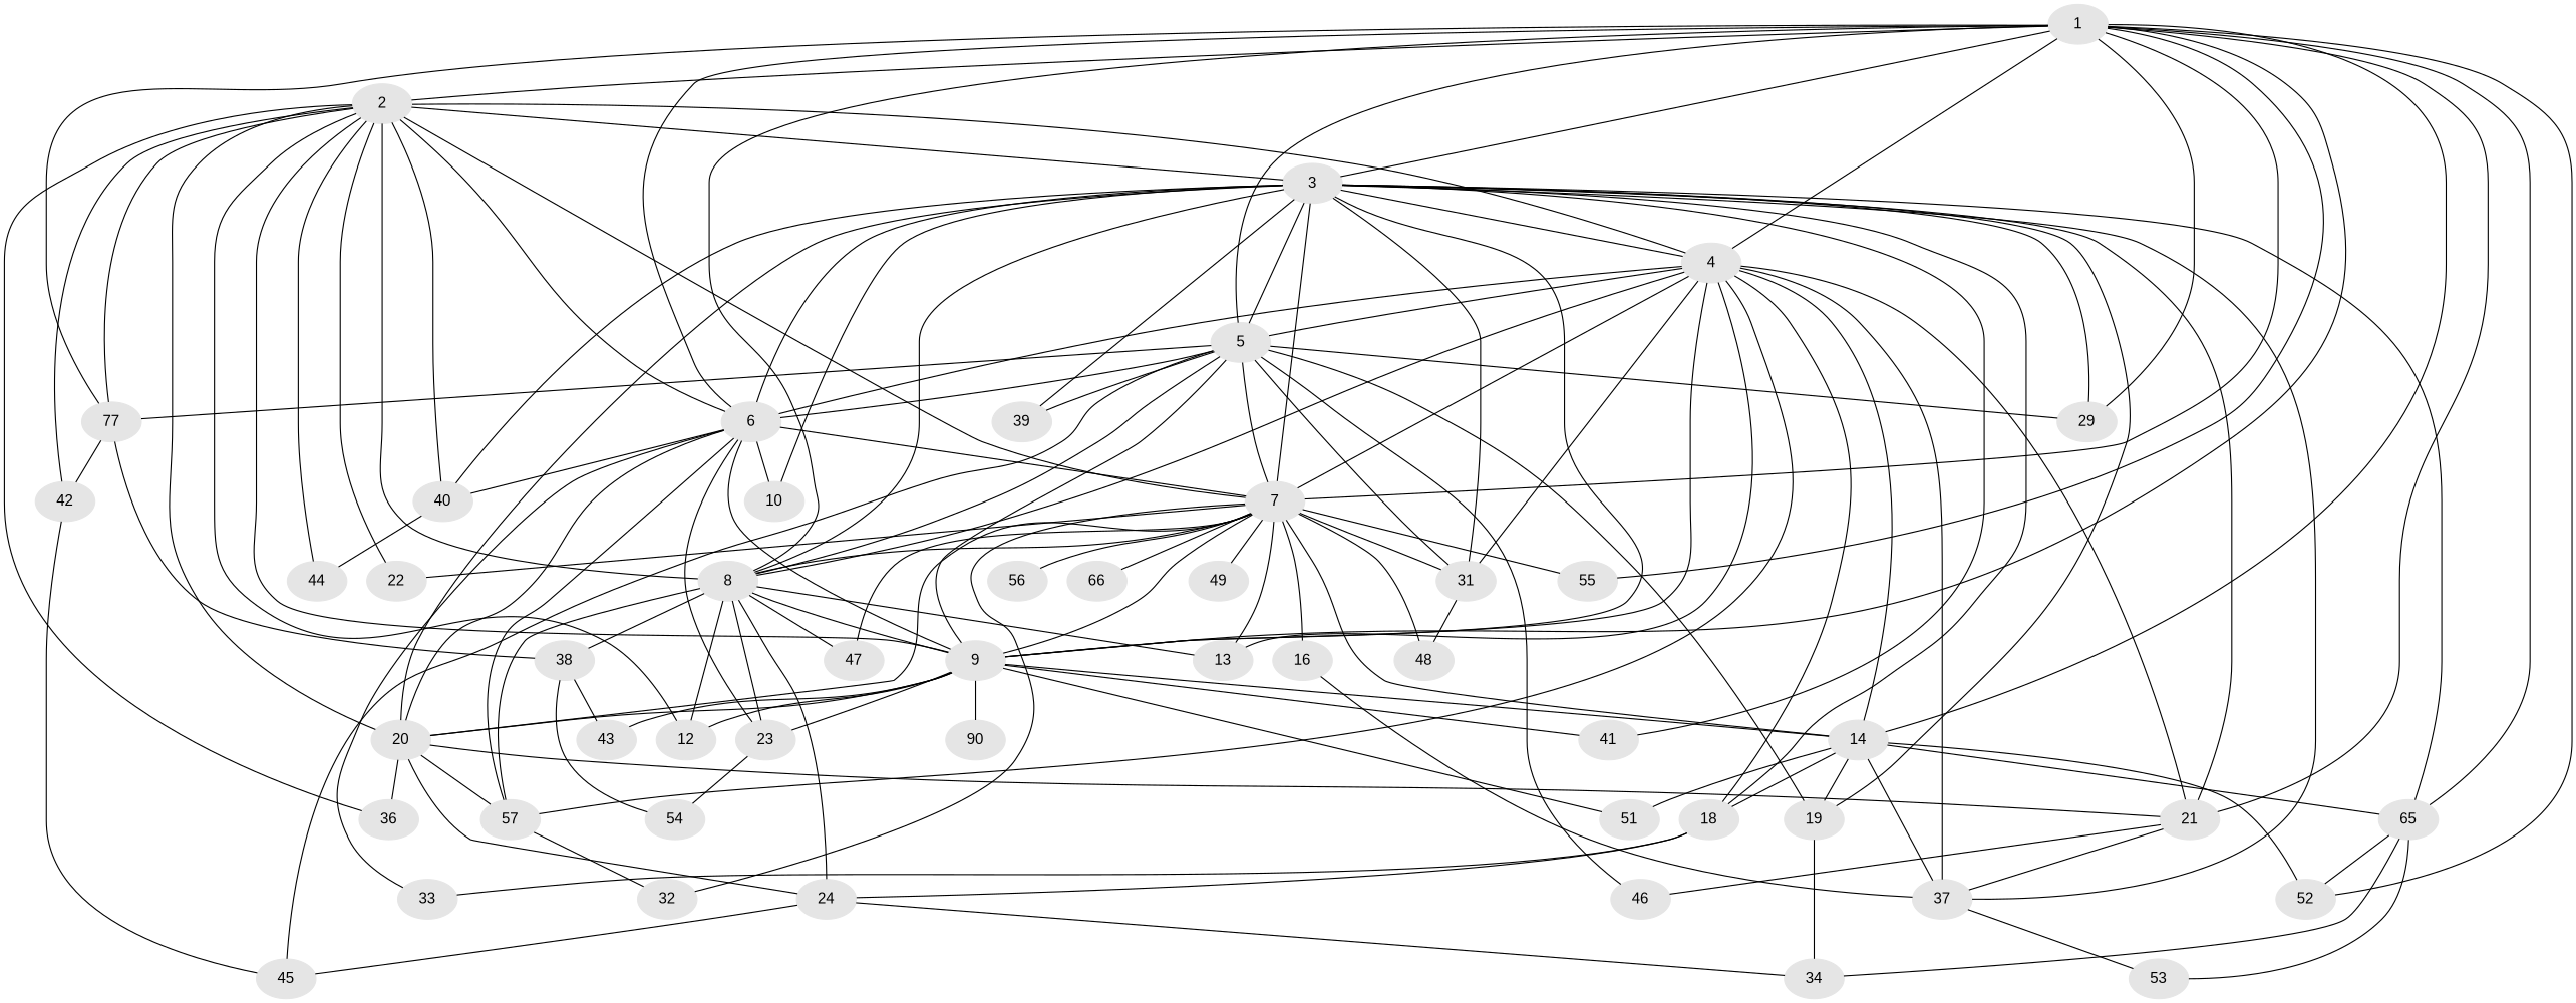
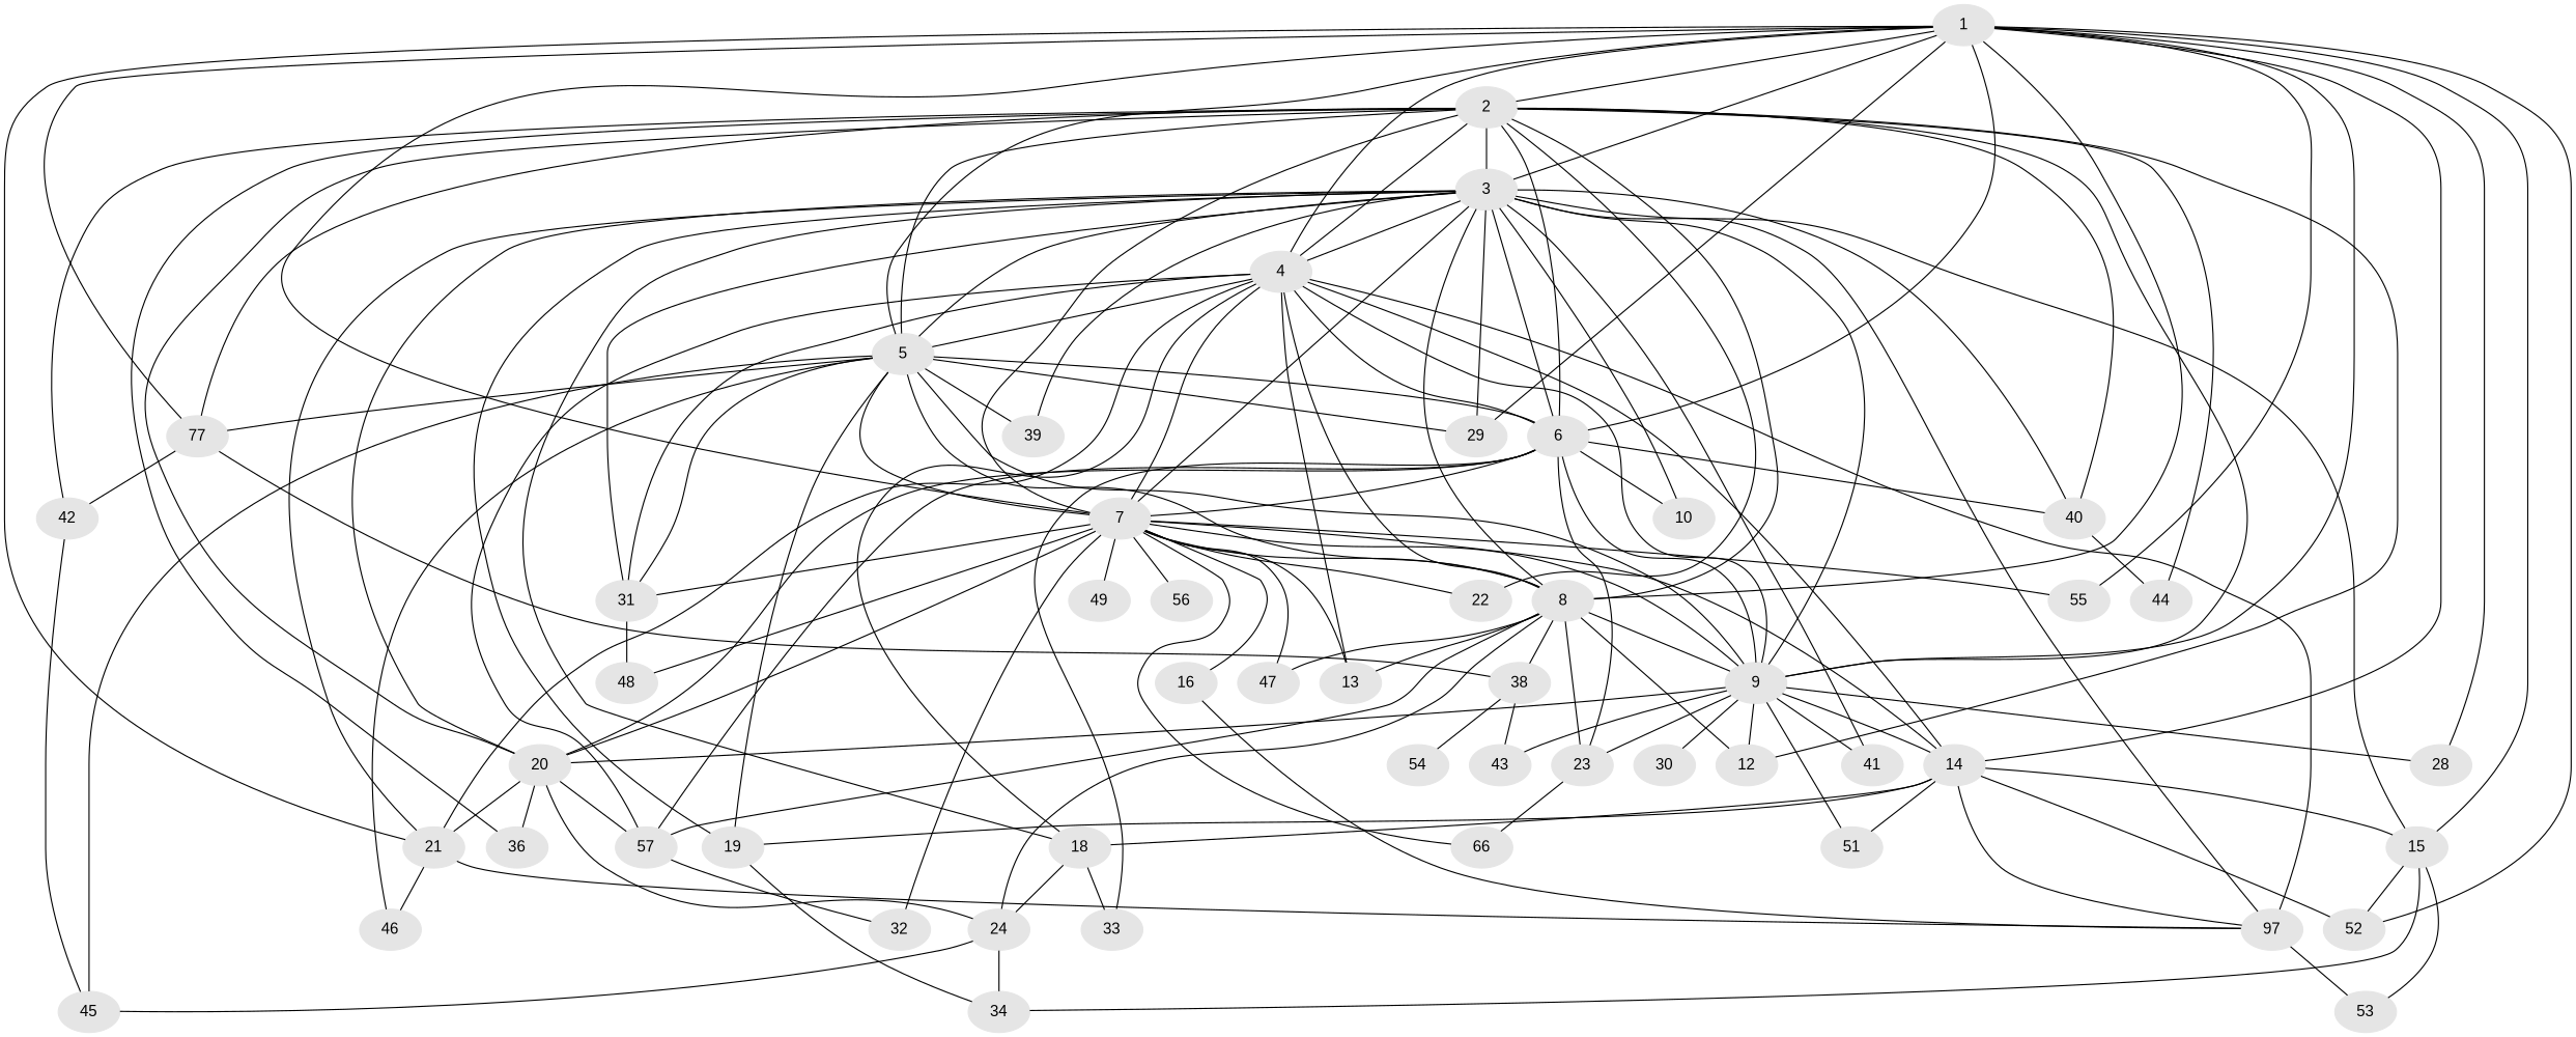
  graph {
    fontname="Liberation Sans"
    node [color=gray90 fontname="Liberation Sans" style=filled]
    edge [fontname="Liberation Sans" weight=1.0]
    1
    2
    3
    4
    5
    6
    7
    8
    9
    14
-   15 [label=65]
+   15
    n12 [label=77]
    21
+   28
    29
    52
    55
    12
    20
    22
    36
    40
    42
    44
    10
    18
    19
    31
-   37
+   37 [label=97]
    39
    41
    13
    n33 [label=57]
    45
    46
    33
    23
    16
    n39 [label=66]
    32
    47
    48
    49
    56
    24
    38
-   30 [label=90]
+   30
    43
    51
    34
    53
    54
    1 -- 2
    1 -- 3 [weight=2.0]
    1 -- 4
    1 -- 5 [weight=2.0]
    1 -- 6
    1 -- 7
    1 -- 8
    1 -- 9 [weight=2.0]
    1 -- 14
    1 -- 15
    1 -- n12
    1 -- 21
+   1 -- 28
    1 -- 29
    1 -- 52
    1 -- 55
    2 -- 3 [weight=3.0]
    2 -- 4
+   2 -- 5
    2 -- 6
    2 -- 7
    2 -- 8
    2 -- 9
    2 -- n12
    2 -- 12
    2 -- 20
    2 -- 22
    2 -- 36
    2 -- 40
    2 -- 42
    2 -- 44
    3 -- 4 [weight=2.0]
    3 -- 5 [weight=3.0]
    3 -- 6 [weight=3.0]
    3 -- 7 [weight=2.0]
    3 -- 8 [weight=2.0]
    3 -- 9 [weight=3.0]
    3 -- 15 [weight=2.0]
    3 -- 21
    3 -- 29
    3 -- 20
    3 -- 40
    3 -- 10
    3 -- 18
    3 -- 19
    3 -- 31
    3 -- 37
    3 -- 39 [weight=2.0]
    3 -- 41
    4 -- 5 [weight=3.0]
    4 -- 6 [weight=2.0]
    4 -- 7
    4 -- 8 [weight=2.0]
    4 -- 9
    4 -- 14 [weight=2.0]
    4 -- 21 [weight=2.0]
    4 -- 18
    4 -- 31
    4 -- 37 [weight=5.0]
    4 -- 13
    4 -- n33
    5 -- 6
    5 -- 7
    5 -- 8
    5 -- 9 [weight=2.0]
    5 -- n12
    5 -- 29
    5 -- 19 [weight=2.0]
    5 -- 31
    5 -- 39 [weight=2.0]
    5 -- 45
    5 -- 46
    6 -- 7
    6 -- 9
    6 -- 20
    6 -- 40
    6 -- 10
    6 -- n33
    6 -- 33
    6 -- 23
    7 -- 8 [weight=2.0]
    7 -- 9
    7 -- 14 [weight=2.0]
    7 -- 55
    7 -- 20 [weight=2.0]
    7 -- 22
    7 -- 31
    7 -- 13
    7 -- 16
    7 -- n39
    7 -- 32
    7 -- 47
    7 -- 48
    7 -- 49
    7 -- 56
    8 -- 9 [weight=3.0]
    8 -- 12
    8 -- 13
    8 -- n33
    8 -- 23 [weight=2.0]
    8 -- 47
    8 -- 24
    8 -- 38
    9 -- 14
+   9 -- 28
    9 -- 12
    9 -- 20
    9 -- 41
    9 -- 23
    9 -- 30
    9 -- 43
    9 -- 51
    14 -- 15
    14 -- 52
    14 -- 18
    14 -- 19
    14 -- 37
    14 -- 51
    15 -- 52
    15 -- 34
    15 -- 53
    n12 -- 42
    n12 -- 38
    21 -- 37
    21 -- 46
    20 -- 21
    20 -- 36
    20 -- n33
    20 -- 24
    40 -- 44
    42 -- 45
    18 -- 33
    18 -- 24
    19 -- 34
    31 -- 48
    37 -- 53
    n33 -- 32
-   23 -- 54
+   23 -- n39
    16 -- 37
    24 -- 45
    24 -- 34
    38 -- 43
    38 -- 54
  }
